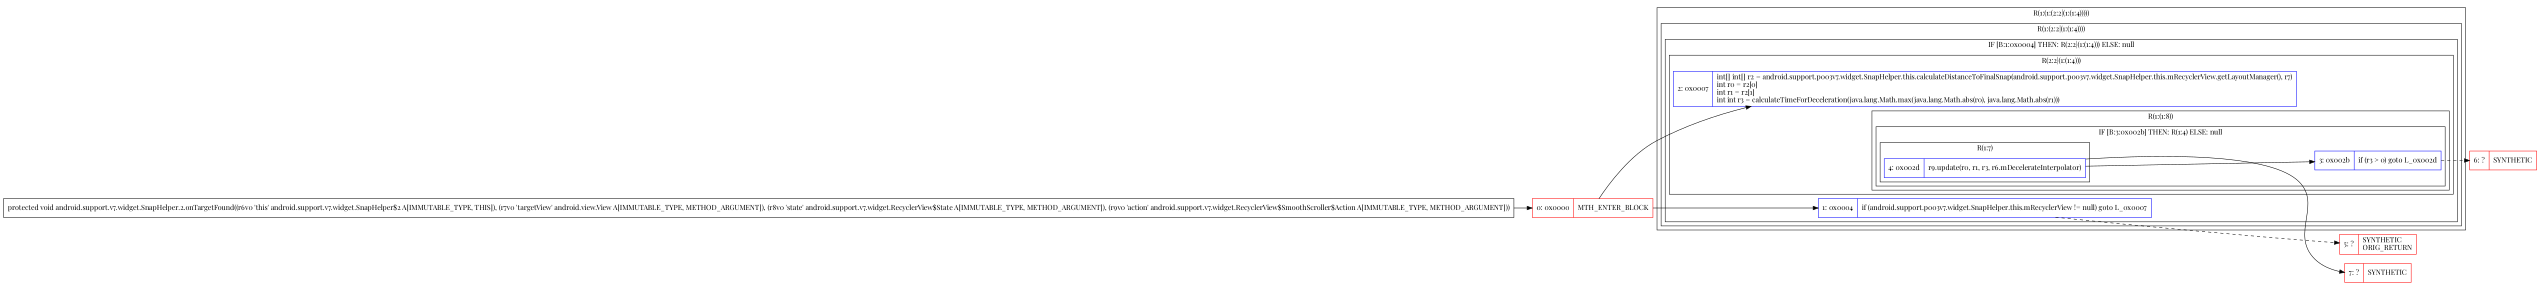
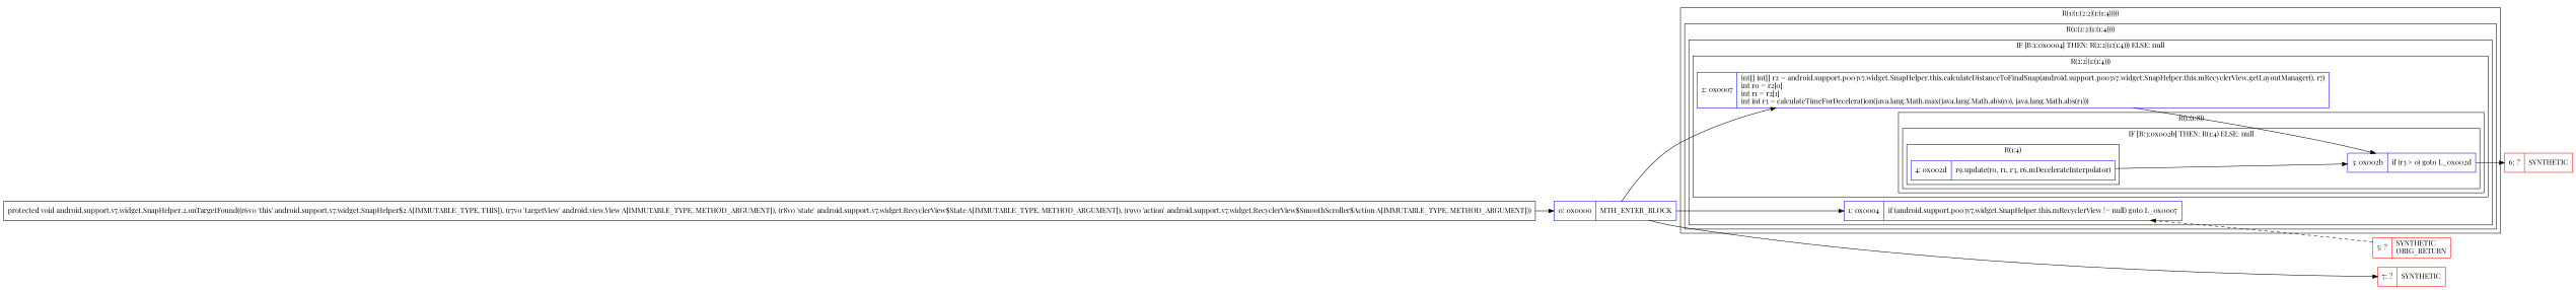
  digraph {
    fontname="Playfair Display"
    rankdir=LR
    node [color=blue fontname="Playfair Display" shape=record]
    edge [fontname="Playfair Display"]
    n1 [label="{4\:\ 0x002d|r9.update(r0, r1, r3, r6.mDecelerateInterpolator)\l}"]
    n2 [label="{3\:\ 0x002b|if (r3 \> 0) goto L_0x002d\l}"]
    n3 [label="{2\:\ 0x0007|int[] int[] r2 = android.support.p003v7.widget.SnapHelper.this.calculateDistanceToFinalSnap(android.support.p003v7.widget.SnapHelper.this.mRecyclerView.getLayoutManager(), r7)\lint r0 = r2[0]\lint r1 = r2[1]\lint int r3 = calculateTimeForDeceleration(java.lang.Math.max(java.lang.Math.abs(r0), java.lang.Math.abs(r1)))\l}"]
    n4 [label="{1\:\ 0x0004|if (android.support.p003v7.widget.SnapHelper.this.mRecyclerView != null) goto L_0x0007\l}"]
    n5 [color=red label="{7\:\ ?|SYNTHETIC\l}"]
    n6 [color=red label="{6\:\ ?|SYNTHETIC\l}"]
    n7 [color=red label="{5\:\ ?|SYNTHETIC\lORIG_RETURN\l}"]
-   n8 [color=red label="{0\:\ 0x0000|MTH_ENTER_BLOCK\l}"]
+   n8 [label="{0\:\ 0x0000|MTH_ENTER_BLOCK\l}"]
    n9 [label="{protected void android.support.v7.widget.SnapHelper.2.onTargetFound((r6v0 'this' android.support.v7.widget.SnapHelper$2 A[IMMUTABLE_TYPE, THIS]), (r7v0 'targetView' android.view.View A[IMMUTABLE_TYPE, METHOD_ARGUMENT]), (r8v0 'state' android.support.v7.widget.RecyclerView$State A[IMMUTABLE_TYPE, METHOD_ARGUMENT]), (r9v0 'action' android.support.v7.widget.RecyclerView$SmoothScroller$Action A[IMMUTABLE_TYPE, METHOD_ARGUMENT])) }" color=""]
    subgraph cluster_1 {
      label="R(1:(1:(2:2|(1:(1:4)))))"
      subgraph cluster_2 {
        label="R(1:(2:2|(1:(1:4))))"
        subgraph cluster_3 {
          label="IF [B:1:0x0004] THEN: R(2:2|(1:(1:4))) ELSE: null"
          n4
          subgraph cluster_4 {
            label="R(2:2|(1:(1:4)))"
            n3
            subgraph cluster_5 {
              label="R(1:(1:8))"
              subgraph cluster_6 {
                label="IF [B:3:0x002b] THEN: R(1:4) ELSE: null"
                n2
                subgraph cluster_7 {
-                 label="R(1:7)"
+                 label="R(1:4)"
                  n1
                }
              }
            }
          }
        }
      }
    }
    n1 -> n2
-   n1 -> n5
-   n2 -> n6 [style=dashed]
-   n4 -> n7 [style=dashed]
+   n8 -> n5
+   n2 -> n6 [style=solid]
+   n3 -> n2
+   n7 -> n4 [style=dashed]
    n8 -> n3
    n8 -> n4
    n9 -> n8
  }
